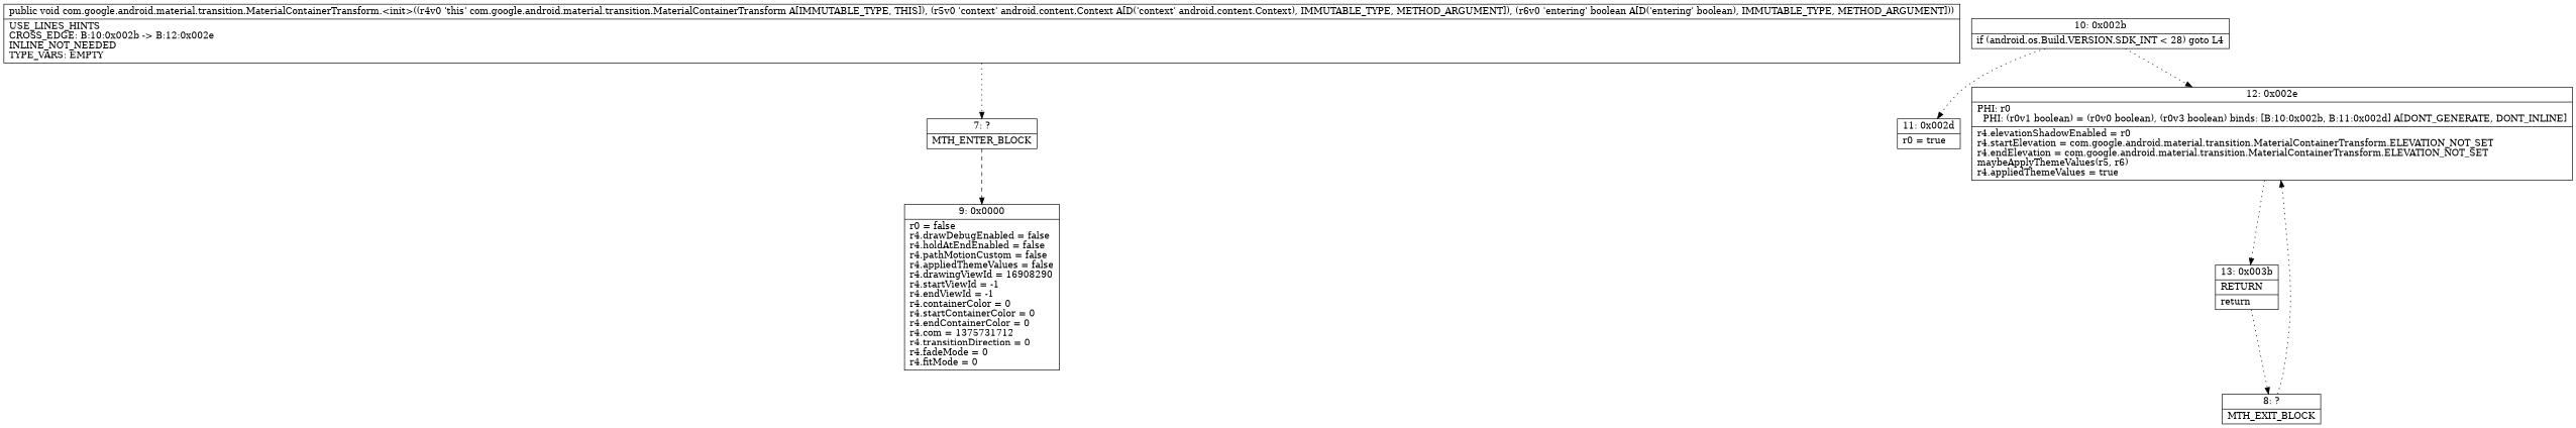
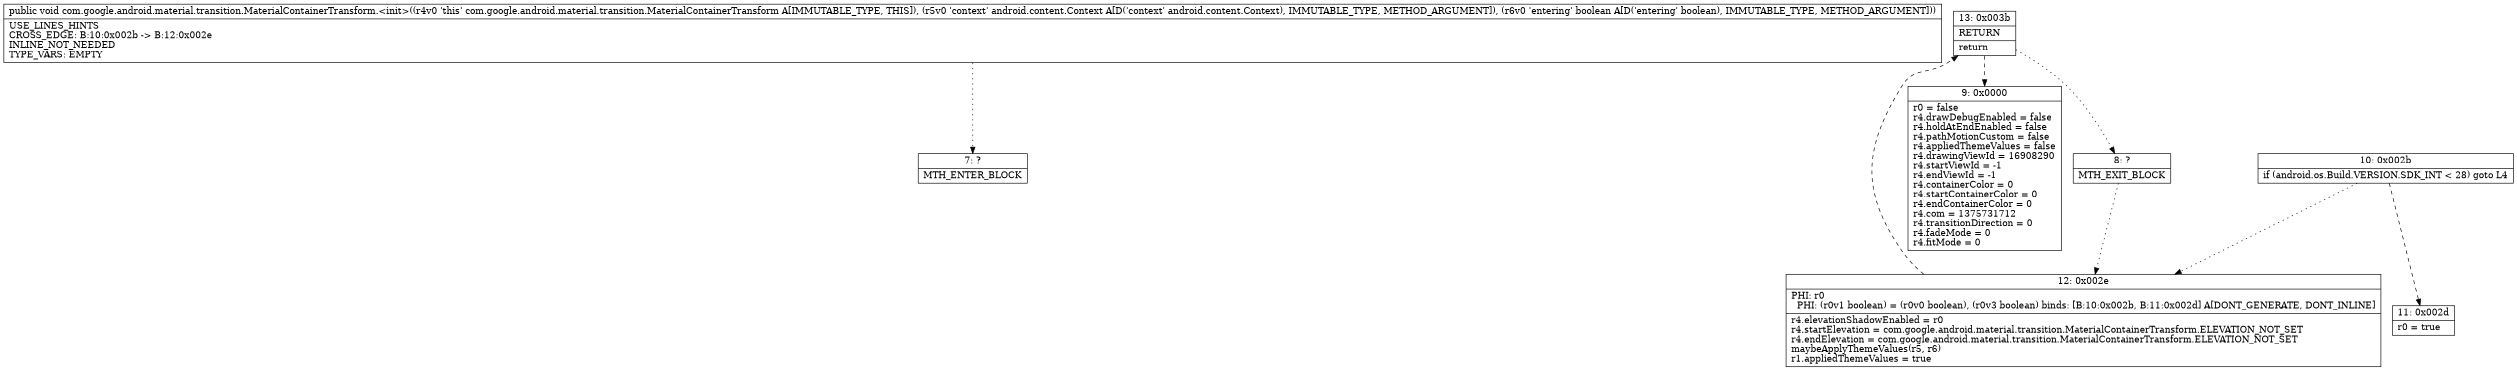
  digraph {
    node [shape=record]
    edge [style=dotted]
    n1 [label="{7\:\ ?|MTH_ENTER_BLOCK\l}"]
    n2 [label="{9\:\ 0x0000|r0 = false\lr4.drawDebugEnabled = false\lr4.holdAtEndEnabled = false\lr4.pathMotionCustom = false\lr4.appliedThemeValues = false\lr4.drawingViewId = 16908290\lr4.startViewId = \-1\lr4.endViewId = \-1\lr4.containerColor = 0\lr4.startContainerColor = 0\lr4.endContainerColor = 0\lr4.com = 1375731712\lr4.transitionDirection = 0\lr4.fadeMode = 0\lr4.fitMode = 0\l}"]
    n3 [label="{10\:\ 0x002b|if (android.os.Build.VERSION.SDK_INT \< 28) goto L4\l}"]
    n4 [label="{11\:\ 0x002d|r0 = true\l}"]
-   n5 [label="{12\:\ 0x002e|PHI: r0 \l  PHI: (r0v1 boolean) = (r0v0 boolean), (r0v3 boolean) binds: [B:10:0x002b, B:11:0x002d] A[DONT_GENERATE, DONT_INLINE]\l|r4.elevationShadowEnabled = r0\lr4.startElevation = com.google.android.material.transition.MaterialContainerTransform.ELEVATION_NOT_SET\lr4.endElevation = com.google.android.material.transition.MaterialContainerTransform.ELEVATION_NOT_SET\lmaybeApplyThemeValues(r5, r6)\lr4.appliedThemeValues = true\l}"]
+   n5 [label="{12\:\ 0x002e|PHI: r0 \l  PHI: (r0v1 boolean) = (r0v0 boolean), (r0v3 boolean) binds: [B:10:0x002b, B:11:0x002d] A[DONT_GENERATE, DONT_INLINE]\l|r4.elevationShadowEnabled = r0\lr4.startElevation = com.google.android.material.transition.MaterialContainerTransform.ELEVATION_NOT_SET\lr4.endElevation = com.google.android.material.transition.MaterialContainerTransform.ELEVATION_NOT_SET\lmaybeApplyThemeValues(r5, r6)\lr1.appliedThemeValues = true\l}"]
    n6 [label="{13\:\ 0x003b|RETURN\l|return\l}"]
    n7 [label="{8\:\ ?|MTH_EXIT_BLOCK\l}"]
    n8 [label="{public void com.google.android.material.transition.MaterialContainerTransform.\<init\>((r4v0 'this' com.google.android.material.transition.MaterialContainerTransform A[IMMUTABLE_TYPE, THIS]), (r5v0 'context' android.content.Context A[D('context' android.content.Context), IMMUTABLE_TYPE, METHOD_ARGUMENT]), (r6v0 'entering' boolean A[D('entering' boolean), IMMUTABLE_TYPE, METHOD_ARGUMENT]))  | USE_LINES_HINTS\lCROSS_EDGE: B:10:0x002b \-\> B:12:0x002e\lINLINE_NOT_NEEDED\lTYPE_VARS: EMPTY\l}"]
-   n1 -> n2 [style=dashed]
-   n3 -> n4
+   n6 -> n2 [style=dashed]
+   n3 -> n4 [style=dashed]
    n3 -> n5
-   n5 -> n6
+   n5 -> n6 [style=dashed]
    n6 -> n7
    n7 -> n5
    n8 -> n1
  }
